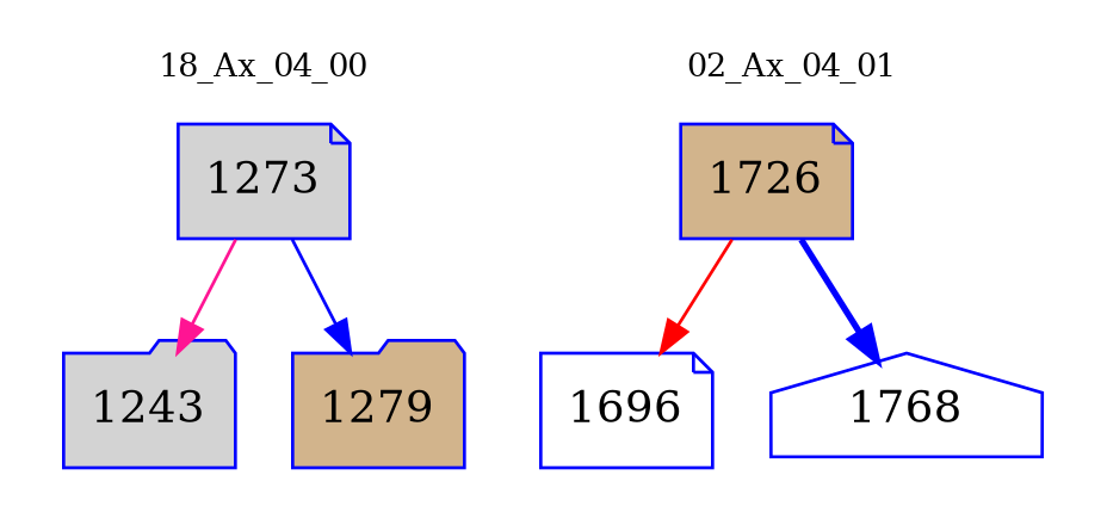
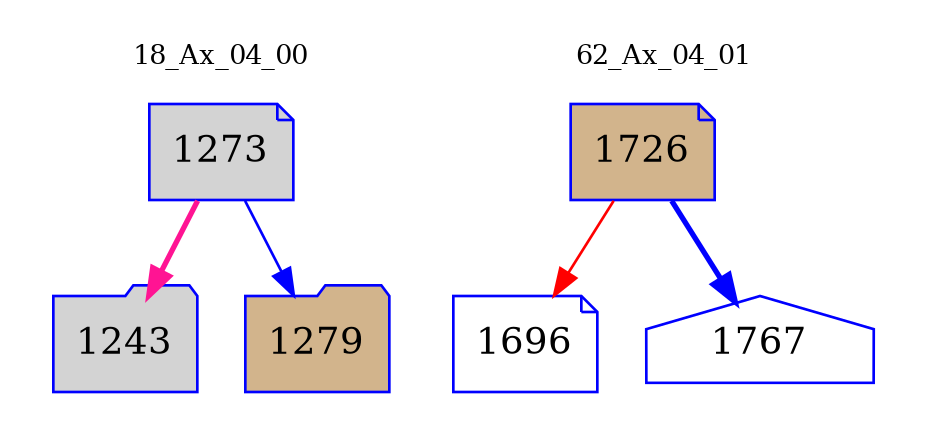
  digraph {
    node [color=blue fillcolor=lightgrey shape=note style=filled]
    edge [color=blue style=bold]
    n1 [label=1273]
    n2 [label=1243 shape=folder]
    n3 [fillcolor=tan label=1279 shape=folder]
    n4 [fillcolor=tan label=1726]
    n5 [fillcolor=white label=1696]
-   n6 [fillcolor=white label=1768 shape=house]
+   n6 [fillcolor=white label=1767 shape=house]
    subgraph cluster_1 {
      color=white
      fontsize=10
      label="18_Ax_04_00"
      n1
      n2
      n3
    }
    subgraph cluster_2 {
      color=white
      fontsize=10
-     label="02_Ax_04_01"
+     label="62_Ax_04_01"
      n4
      n5
      n6
    }
-   n1 -> n2 [color=deeppink style=solid]
+   n1 -> n2 [color=deeppink]
    n1 -> n3 [style=solid]
    n4 -> n5 [color=red style=solid]
    n4 -> n6
  }
